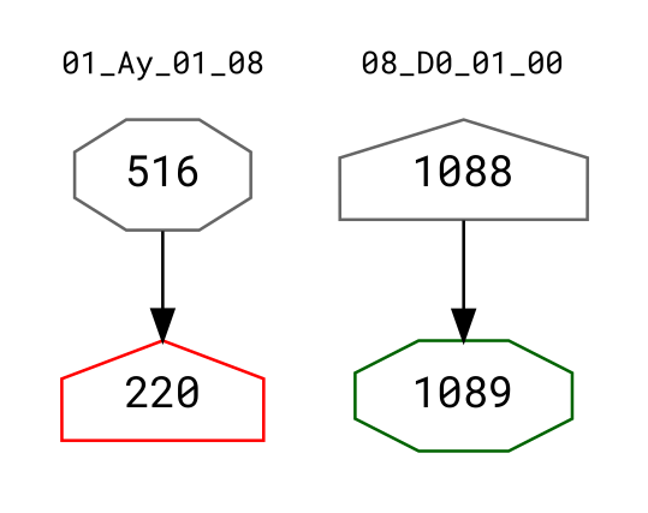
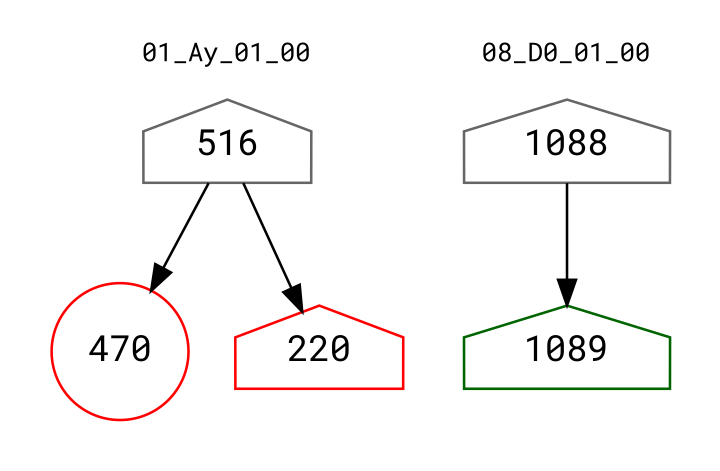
  digraph {
    fontname="Roboto Mono"
    node [color=gray40 fontname="Roboto Mono" shape=octagon]
    edge [color=black fontname="Roboto Mono"]
-   n1 [label=516]
+   n1 [label=516 shape=house]
+   n2 [color=red label=470 shape=circle]
    n3 [color=red label=220 shape=house]
    n4 [label=1088 shape=house]
-   n5 [color=darkgreen label=1089]
+   n5 [color=darkgreen label=1089 shape=house]
    subgraph cluster_1 {
      color=white
      fontsize=10
-     label="01_Ay_01_08"
+     label="01_Ay_01_00"
      n1
+     n2
      n3
    }
    subgraph cluster_2 {
      color=white
      fontsize=10
      label="08_D0_01_00"
      n4
      n5
    }
+   n1 -> n2
    n1 -> n3
    n4 -> n5
  }
